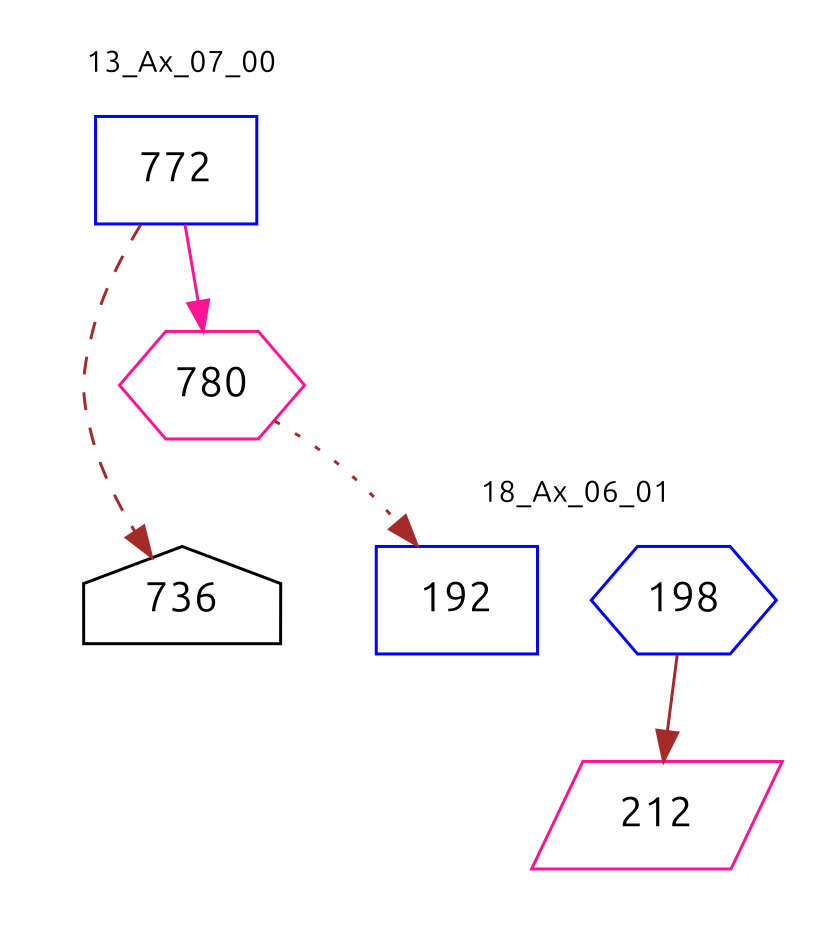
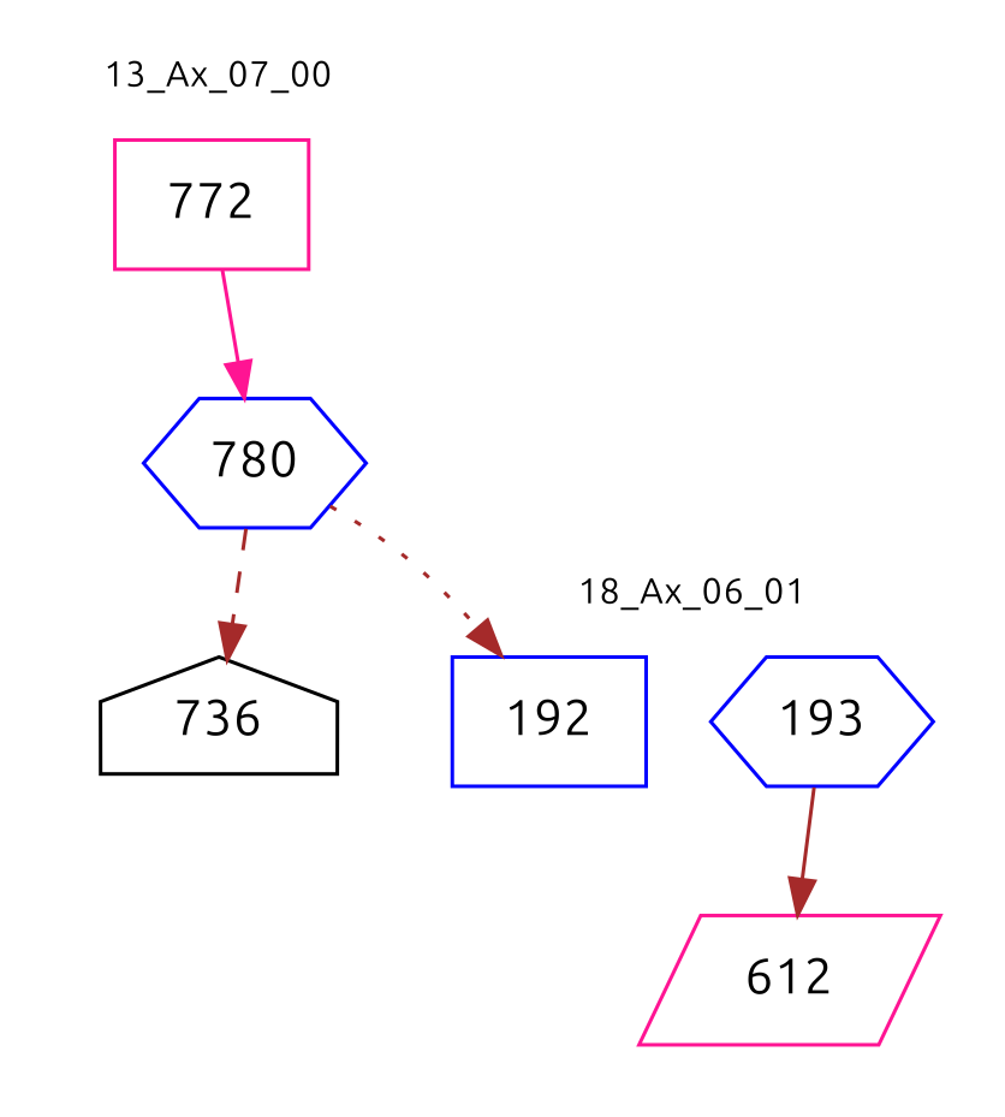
  digraph {
    fontname=Ubuntu
    node [color=deeppink fontname=Ubuntu shape=box]
    edge [color=brown fontname=Ubuntu style=solid]
-   n1 [color=blue label=772]
+   n1 [label=772]
    n2 [color=black label=736 shape=house]
-   n3 [label=780 shape=hexagon]
-   n4 [color=blue label=198 shape=hexagon]
+   n3 [color=blue label=780 shape=hexagon]
+   n4 [color=blue label=193 shape=hexagon]
    n5 [color=blue label=192]
-   n6 [label=212 shape=parallelogram]
+   n6 [label=612 shape=parallelogram]
    subgraph cluster_1 {
      color=white
      fontsize=10
      label="13_Ax_07_00"
      n1
      n2
      n3
    }
    subgraph cluster_2 {
      color=white
      fontsize=10
      label="18_Ax_06_01"
      n4
      n5
      n6
    }
-   n1 -> n2 [style=dashed]
+   n3 -> n2 [style=dashed]
    n1 -> n3 [color=deeppink]
    n3 -> n5 [style=dotted]
    n4 -> n6
  }
